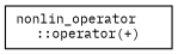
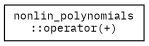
  digraph {
    rankdir=TB
    fontname="IBM Plex Mono"
-   n1 [color=black fillcolor=white fontname="IBM Plex Mono" fontsize=10 height=0.2 label="nonlin_operator\l::operator(+)" shape=record style=filled width=0.4]
+   n1 [color=black fillcolor=white fontname="IBM Plex Mono" fontsize=10 height=0.2 label="nonlin_polynomials\l::operator(+)" shape=record style=filled width=0.4]
  }
